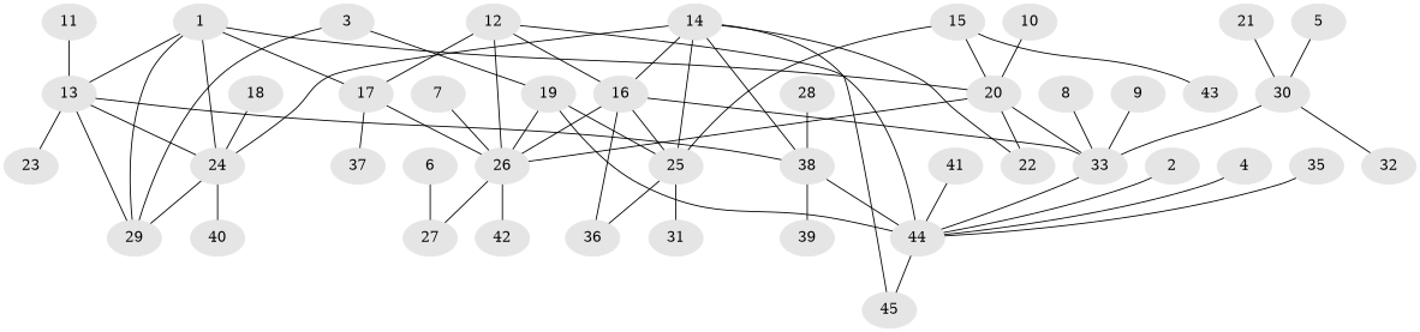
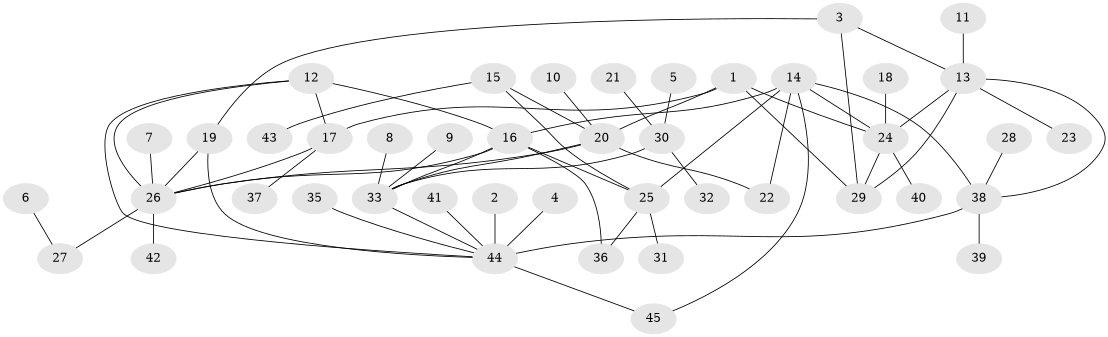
  graph {
    node [color=gray90 style=filled]
    edge [weight=1.0]
    1
    13
    17
    20
    24
    29
    23
    38
    26
    37
    33
    22
    40
    2
    44
    45
    3
    19
    4
    5
    30
    32
    6
    27
    7
    42
    8
    9
    10
    11
    12
    16
    25
    36
    39
    14
    31
    15
    43
    18
    21
    28
    35
    41
-   1 -- 13
+   3 -- 13
    1 -- 17
    1 -- 20
    1 -- 24
    1 -- 29
    13 -- 24
    13 -- 29
    13 -- 23
    13 -- 38
    17 -- 26
    17 -- 37
    20 -- 26
    20 -- 33
    20 -- 22
    24 -- 29
    24 -- 40
    38 -- 44 [weight=3.0]
    38 -- 39
    26 -- 27
    26 -- 42
    33 -- 44
    2 -- 44
    44 -- 45
    3 -- 29
    3 -- 19
    19 -- 26
    19 -- 44
-   19 -- 25
    4 -- 44
    5 -- 30
    30 -- 33 [weight=2.0]
    30 -- 32
    6 -- 27
    7 -- 26
    8 -- 33
    9 -- 33
    10 -- 20
    11 -- 13
    12 -- 17 [weight=2.0]
    12 -- 26 [weight=2.0]
    12 -- 44
    12 -- 16
    16 -- 26
    16 -- 33
    16 -- 25
    16 -- 36
    25 -- 36
    25 -- 31
    14 -- 24
    14 -- 38
    14 -- 22
    14 -- 45
    14 -- 16
    14 -- 25
    15 -- 20
    15 -- 25
    15 -- 43
    18 -- 24
    21 -- 30
    28 -- 38
    35 -- 44
    41 -- 44
  }
